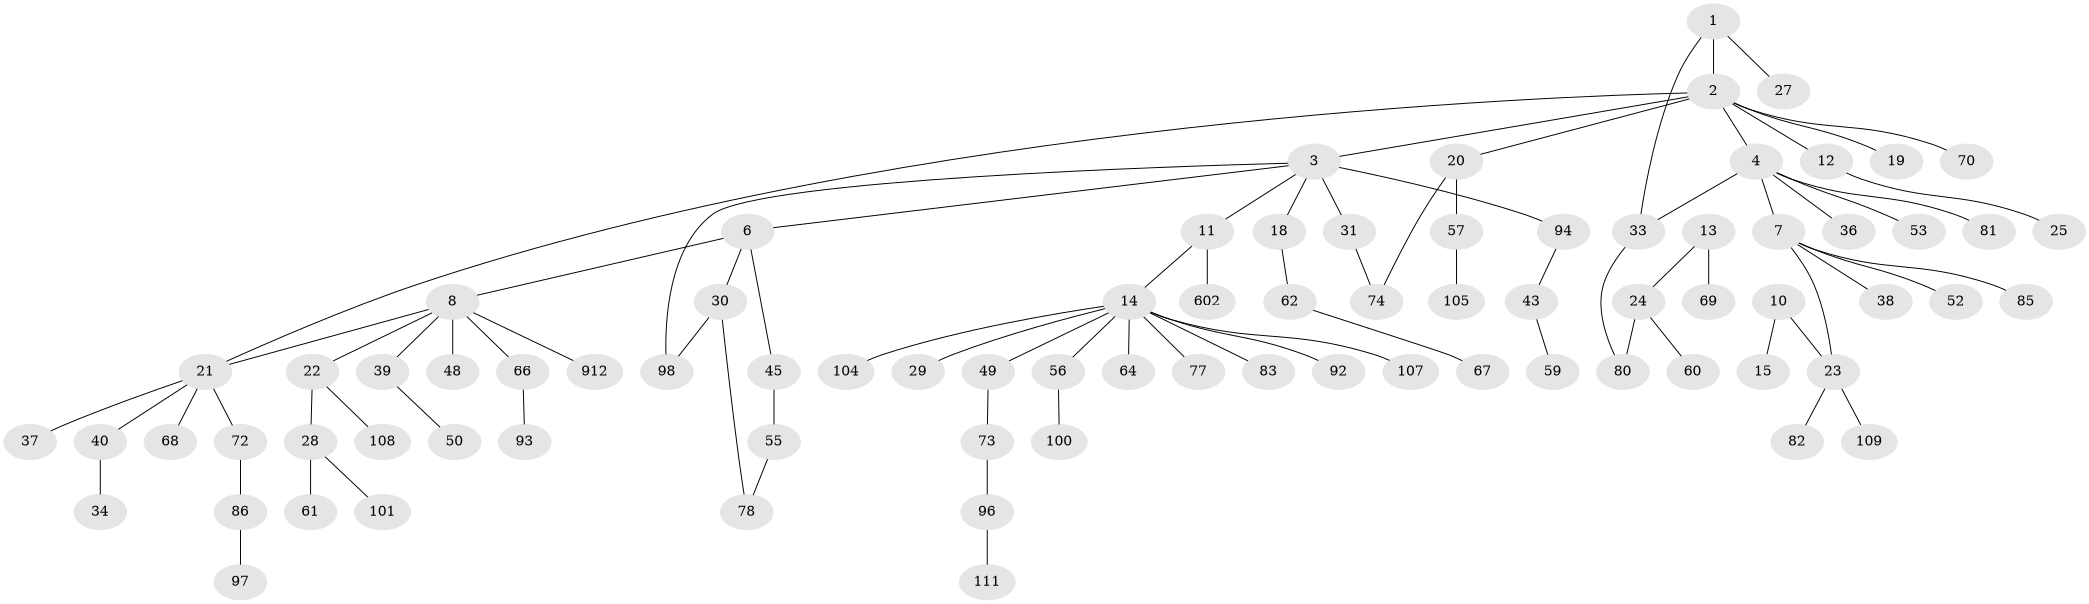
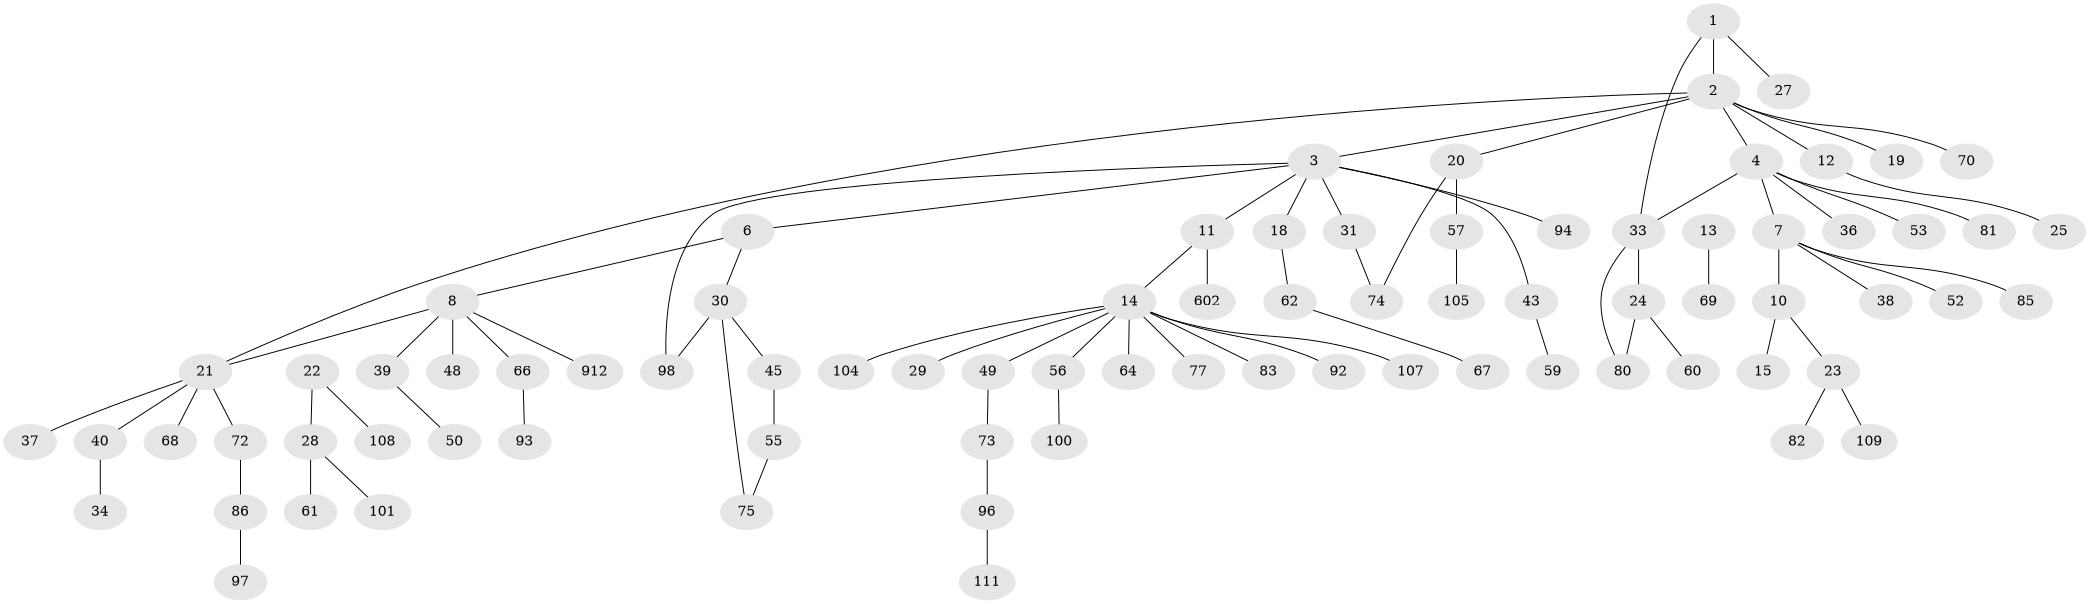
  graph {
    node [color=gray90 style=filled]
    1 [super="+5"]
    2 [super="+32"]
    27
    33 [super="+42"]
    3 [super="+65"]
    4 [super="+16"]
    12
    19
    20
    21 [super="+34"]
    70
    80
    6
    11 [super="+84"]
    18 [super="+58"]
    31 [super="+95"]
    43
    94
    98 [super="+110"]
    7 [super="+9"]
    36 [super="+103"]
    53
    81
    25
    57 [super="+76"]
    74
    37 [super="+71"]
    40
    68
    72 [super="+79"]
    8 [super="+17"]
    30 [super="+87"]
    45 [super="+47"]
    14 [super="+41"]
    n35 [label=602]
    62 [super="+63"]
    59
    10 [super="+35"]
    38 [super="+51"]
    52
    85
    22 [super="+90"]
    39
    48
    66
    n46 [label=912]
-   75 [label=78]
+   75
    55 [super="+91"]
    15 [super="+26"]
    23 [super="+44"]
    24 [super="+46"]
    13
    69 [super="+89"]
    28 [super="+88"]
    108
    50
    93
    82
    109
    104
    29
    49
    56
    64
    77
    83
    92
    107
    60
    73 [super="+78"]
    100
    67
    105
    n74 [label=34]
    86 [super="+99"]
    61
    101
    96 [super="+106"]
    97
    111
    1 -- 2
    1 -- 27
    1 -- 33
    2 -- 3
    2 -- 4
    2 -- 12
    2 -- 19
    2 -- 20
    2 -- 21
    2 -- 70
    33 -- 80
    3 -- 6
    3 -- 11
    3 -- 18
    3 -- 31
-   94 -- 43
+   3 -- 43
    3 -- 94
    3 -- 98
    4 -- 33
    4 -- 7
    4 -- 36
    4 -- 53
    4 -- 81
    12 -- 25
    20 -- 57
    20 -- 74
    21 -- 37
    21 -- 40
    21 -- 68
    21 -- 72
    6 -- 8
    6 -- 30
-   6 -- 45
+   30 -- 45
    11 -- 14
    11 -- n35
    18 -- 62
    31 -- 74
    43 -- 59
-   7 -- 23
+   7 -- 10
    7 -- 38
    7 -- 52
    7 -- 85
    57 -- 105
    40 -- n74
    72 -- 86
    8 -- 21
-   8 -- 22
    8 -- 39
    8 -- 48
    8 -- 66
    8 -- n46
    30 -- 98
    30 -- 75
    45 -- 55
    14 -- 104
    14 -- 29
    14 -- 49
    14 -- 56
    14 -- 64
    14 -- 77
    14 -- 83
    14 -- 92
    14 -- 107
    62 -- 67
    10 -- 15
    10 -- 23
    22 -- 28
    22 -- 108
    39 -- 50
    66 -- 93
    55 -- 75
    23 -- 82
    23 -- 109
    24 -- 80
    24 -- 60
-   13 -- 24
+   33 -- 24
    13 -- 69
    28 -- 61
    28 -- 101
    49 -- 73
    56 -- 100
    73 -- 96
    86 -- 97
    96 -- 111
  }
